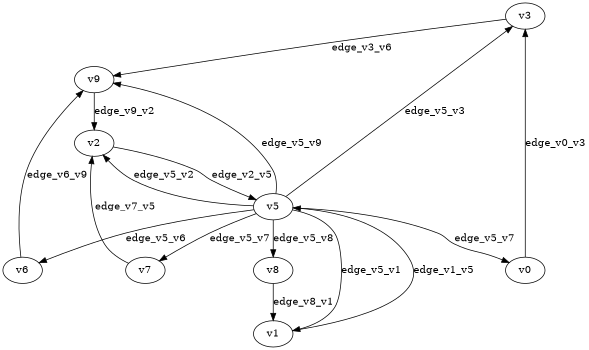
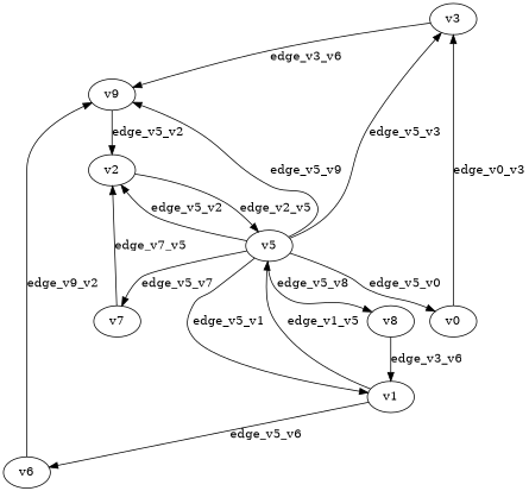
  digraph {
    node [player=0]
    edge [discount=0.033]
    v3 [player=1]
    v0
    v9 [player=1]
    v1 [player=1]
    v5
    v2
    v6
    v7 [player=1]
    v8
    v3 -> v9 [label=edge_v3_v6 weight=-1.77]
    v0 -> v3 [label=edge_v0_v3 weight=6.87]
-   v9 -> v2 [label=edge_v9_v2 weight=2.22]
+   v9 -> v2 [label=edge_v5_v2 weight=2.22]
    v1 -> v5 [label=edge_v1_v5 weight=1.34]
    v5 -> v3 [label=edge_v5_v3 weight=4.98]
-   v5 -> v0 [label=edge_v5_v7 weight=4.28]
+   v5 -> v0 [label=edge_v5_v0 weight=4.28]
    v5 -> v9 [label=edge_v5_v9 weight=-3.15]
    v5 -> v1 [label=edge_v5_v1 weight=3.74]
    v5 -> v2 [label=edge_v5_v2 weight=-1.64]
-   v5 -> v6 [label=edge_v5_v6 weight=-4.58]
+   v1 -> v6 [label=edge_v5_v6 weight=-4.58]
    v5 -> v7 [label=edge_v5_v7 weight=7.98]
    v5 -> v8 [label=edge_v5_v8 weight=6.19]
    v2 -> v5 [label=edge_v2_v5 weight=3.35]
-   v6 -> v9 [label=edge_v6_v9 weight=1.21]
+   v6 -> v9 [label=edge_v9_v2 weight=1.21]
    v7 -> v2 [label=edge_v7_v5 weight=7.07]
-   v8 -> v1 [label=edge_v8_v1 weight=5.08]
+   v8 -> v1 [label=edge_v3_v6 weight=5.08]
  }
